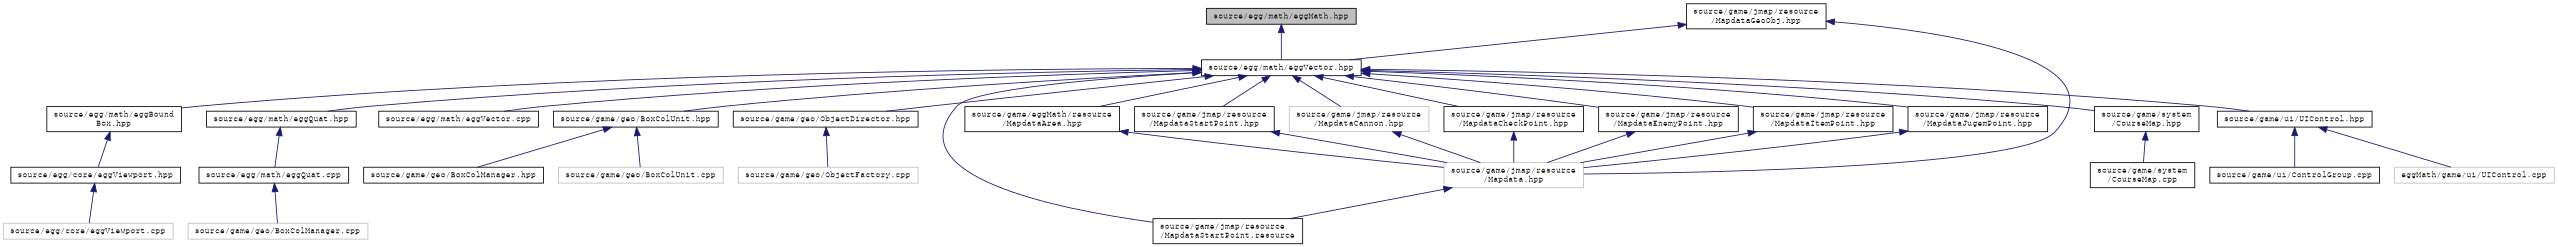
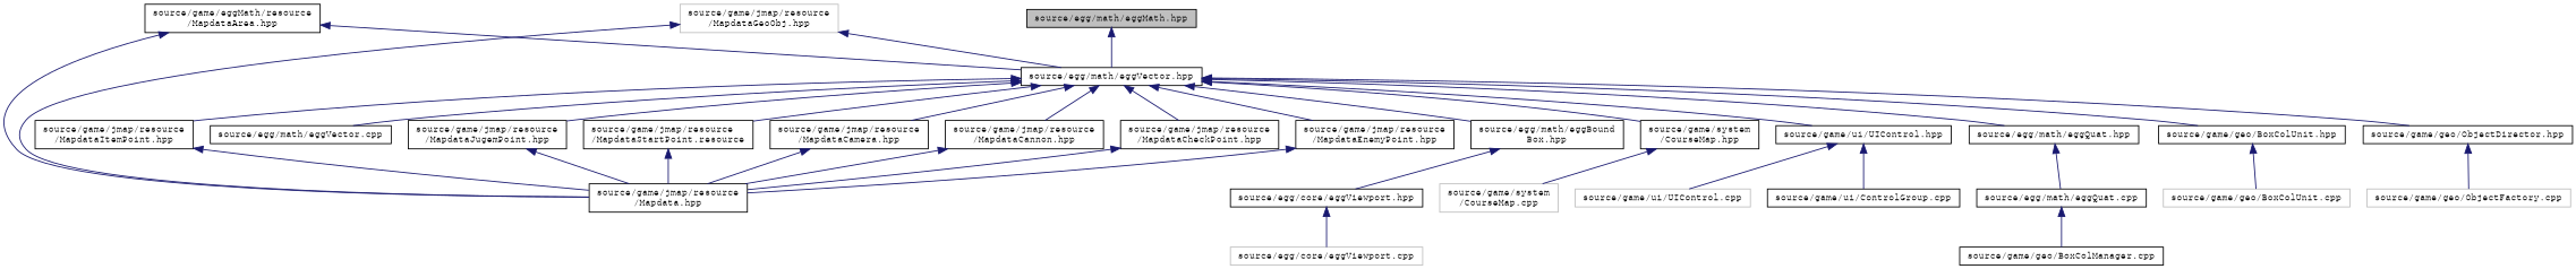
  digraph {
    node [color=black fillcolor=white fontname=FreeMono fontsize=10 shape=record style=filled]
    edge [color=midnightblue dir=back fontname=FreeMono fontsize=10 labelfontname=FreeMono labelfontsize=10 style=solid]
    n1 [fillcolor=grey75 fontcolor=black height=0.2 label="source/egg/math/eggMath.hpp" width=0.4]
    n2 [height=0.2 label="source/egg/math/eggVector.hpp" width=0.4]
    n3 [height=0.2 label="source/egg/math/eggBound\lBox.hpp" width=0.4]
    n4 [height=0.2 label="source/egg/math/eggQuat.hpp" width=0.4]
    n5 [height=0.2 label="source/egg/math/eggVector.cpp" width=0.4]
    n6 [height=0.2 label="source/game/geo/BoxColUnit.hpp" width=0.4]
    n7 [height=0.2 label="source/game/geo/ObjectDirector.hpp" width=0.4]
    n8 [height=0.2 label="source/game/eggMath/resource\l/MapdataArea.hpp" width=0.4]
-   n9 [height=0.2 label="source/game/jmap/resource\l/MapdataStartPoint.hpp" width=0.4]
-   n10 [color=grey75 height=0.2 label="source/game/jmap/resource\l/MapdataCannon.hpp" width=0.4]
+   n9 [height=0.2 label="source/game/jmap/resource\l/MapdataCamera.hpp" width=0.4]
+   n10 [height=0.2 label="source/game/jmap/resource\l/MapdataCannon.hpp" width=0.4]
    n11 [height=0.2 label="source/game/jmap/resource\l/MapdataCheckPoint.hpp" width=0.4]
    n12 [height=0.2 label="source/game/jmap/resource\l/MapdataEnemyPoint.hpp" width=0.4]
    n13 [height=0.2 label="source/game/jmap/resource\l/MapdataItemPoint.hpp" width=0.4]
    n14 [height=0.2 label="source/game/jmap/resource\l/MapdataJugemPoint.hpp" width=0.4]
    n15 [height=0.2 label="source/game/jmap/resource\l/MapdataStartPoint.resource" width=0.4]
    n16 [height=0.2 label="source/game/system\l/CourseMap.hpp" width=0.4]
    n17 [height=0.2 label="source/game/ui/UIControl.hpp" width=0.4]
    n18 [height=0.2 label="source/egg/core/eggViewport.hpp" width=0.4]
    n19 [height=0.2 label="source/egg/math/eggQuat.cpp" width=0.4]
-   n20 [height=0.2 label="source/game/geo/BoxColManager.hpp" width=0.4]
    n21 [color=grey75 height=0.2 label="source/game/geo/BoxColUnit.cpp" width=0.4]
    n22 [color=grey75 height=0.2 label="source/game/geo/ObjectFactory.cpp" width=0.4]
-   n23 [color=grey75 height=0.2 label="source/game/jmap/resource\l/Mapdata.hpp" width=0.4]
-   n24 [height=0.2 label="source/game/jmap/resource\l/MapdataGeoObj.hpp" width=0.4]
-   n25 [height=0.2 label="source/game/system\l/CourseMap.cpp" width=0.4]
+   n23 [height=0.2 label="source/game/jmap/resource\l/Mapdata.hpp" width=0.4]
+   n24 [color=grey75 height=0.2 label="source/game/jmap/resource\l/MapdataGeoObj.hpp" width=0.4]
+   n25 [color=grey75 height=0.2 label="source/game/system\l/CourseMap.cpp" width=0.4]
    n26 [height=0.2 label="source/game/ui/ControlGroup.cpp" width=0.4]
-   n27 [color=grey75 height=0.2 label="eggMath/game/ui/UIControl.cpp" width=0.4]
+   n27 [color=grey75 height=0.2 label="source/game/ui/UIControl.cpp" width=0.4]
    n28 [color=grey75 height=0.2 label="source/egg/core/eggViewport.cpp" width=0.4]
-   n29 [color=grey75 height=0.2 label="source/game/geo/BoxColManager.cpp" width=0.4]
+   n29 [height=0.2 label="source/game/geo/BoxColManager.cpp" width=0.4]
    n1 -> n2
    n2 -> n3
    n2 -> n4
    n2 -> n5
    n2 -> n6
    n2 -> n7
-   n2 -> n8
+   n8 -> n2
    n2 -> n9
    n2 -> n10
    n2 -> n11
    n2 -> n12
    n2 -> n13
    n2 -> n14
    n2 -> n15
    n2 -> n16
    n2 -> n17
    n3 -> n18
    n4 -> n19
-   n6 -> n20
    n6 -> n21
    n7 -> n22
    n8 -> n23
    n9 -> n23
    n10 -> n23
    n11 -> n23
    n12 -> n23
    n13 -> n23
    n14 -> n23
-   n23 -> n15
+   n15 -> n23
    n16 -> n25
    n17 -> n26
    n17 -> n27
    n18 -> n28
    n19 -> n29
    n24 -> n2
    n24 -> n23
  }
